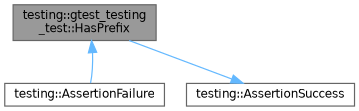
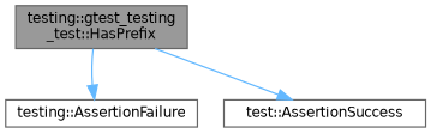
  digraph {
    rankdir=TB
    node [color=grey40 fillcolor=white fontname=Helvetica fontsize=10 shape=box style=filled]
    edge [color=steelblue1 fontname=Helvetica fontsize=10 labelfontname=Helvetica labelfontsize=10 style=solid]
    n1 [color=gray40 fillcolor=grey60 fontcolor=black height=0.2 label="testing::gtest_testing\l_test::HasPrefix" width=0.4]
    n2 [height=0.2 label="testing::AssertionFailure" width=0.4]
-   n3 [height=0.2 label="testing::AssertionSuccess" width=0.4]
-   n2 -> n1
+   n3 [height=0.2 label="test::AssertionSuccess" width=0.4]
+   n1 -> n2
    n1 -> n3
  }
